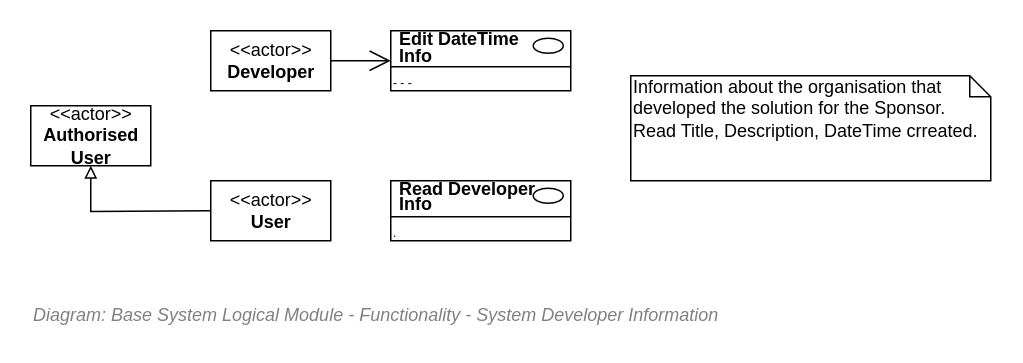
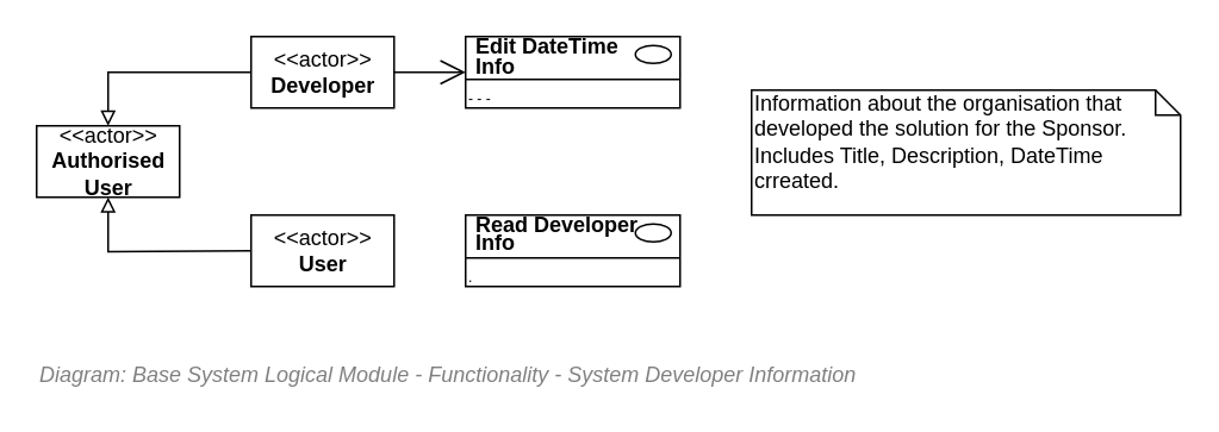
  <mxCell id="0" />
  <mxCell id="1" value="Diagram/Use Cases" parent="0" />
+ <mxCell id="2" style="edgeStyle=orthogonalEdgeStyle;rounded=0;orthogonalLoop=1;jettySize=auto;html=1;endArrow=block;endFill=0;" edge="1" parent="1" source="3" target="4"><mxGeometry relative="1" as="geometry" /></mxCell>
  <mxCell id="3" value="&amp;lt;&amp;lt;actor&amp;gt;&amp;gt;&lt;br&gt;&lt;b&gt;Developer&lt;br&gt;&lt;/b&gt;" style="text;html=1;align=center;verticalAlign=middle;dashed=0;fillColor=#ffffff;strokeColor=#000000;" vertex="1" parent="1"><mxGeometry x="140" y="20" width="80" height="40" as="geometry" /></mxCell>
  <mxCell id="4" value="&amp;lt;&amp;lt;actor&amp;gt;&amp;gt;&lt;br&gt;&lt;b&gt;Authorised&lt;br&gt;User&lt;br&gt;&lt;/b&gt;" style="text;html=1;align=center;verticalAlign=middle;dashed=0;fillColor=#ffffff;strokeColor=#000000;" vertex="1" parent="1"><mxGeometry x="20" y="70" width="80" height="40" as="geometry" /></mxCell>
  <mxCell id="5" value="" style="fontStyle=1;align=left;verticalAlign=top;childLayout=stackLayout;horizontal=1;horizontalStack=0;resizeParent=1;resizeParentMax=0;resizeLast=0;marginBottom=0;" vertex="1" parent="1"><mxGeometry x="260" y="20" width="120" height="40" as="geometry" /></mxCell>
  <mxCell id="6" value="&lt;p style=&quot;line-height: 0.9;&quot;&gt;Edit DateTime&lt;br&gt;Info&lt;/p&gt;" style="html=1;align=left;spacingLeft=4;verticalAlign=middle;strokeColor=none;fillColor=none;fontStyle=1;spacingTop=2;" vertex="1" parent="5"><mxGeometry width="120" height="20" as="geometry" /></mxCell>
  <mxCell id="7" value="" style="shape=ellipse;" vertex="1" parent="6"><mxGeometry x="1" width="20" height="10" relative="1" as="geometry"><mxPoint x="-25" y="5" as="offset" /></mxGeometry></mxCell>
  <mxCell id="8" value="" style="line;strokeWidth=1;fillColor=none;align=left;verticalAlign=middle;spacingTop=-1;spacingLeft=3;spacingRight=3;rotatable=0;labelPosition=right;points=[];portConstraint=eastwest;" vertex="1" parent="5"><mxGeometry y="20" width="120" height="8" as="geometry" /></mxCell>
  <mxCell id="9" value="- - -" style="html=1;align=left;spacingLeft=4;verticalAlign=top;strokeColor=none;fillColor=none;fontSize=8;spacing=-2;" vertex="1" parent="5"><mxGeometry y="28" width="120" height="12" as="geometry" /></mxCell>
  <mxCell id="10" value="" style="endArrow=open;endFill=1;endSize=12;html=1;strokeColor=#000000;fontSize=10;entryX=0;entryY=0.5;entryDx=0;entryDy=0;" edge="1" parent="1"><mxGeometry width="160" relative="1" as="geometry"><mxPoint x="220" y="40" as="sourcePoint" /><mxPoint x="260" y="40" as="targetPoint" /></mxGeometry></mxCell>
  <mxCell id="11" style="edgeStyle=orthogonalEdgeStyle;rounded=0;orthogonalLoop=1;jettySize=auto;html=1;endArrow=block;endFill=0;" edge="1" parent="1" target="4"><mxGeometry relative="1" as="geometry"><mxPoint x="140" y="140" as="sourcePoint" /><mxPoint x="100" y="140" as="targetPoint" /></mxGeometry></mxCell>
  <mxCell id="12" value="&amp;lt;&amp;lt;actor&amp;gt;&amp;gt;&lt;br&gt;&lt;b&gt;User&lt;br&gt;&lt;/b&gt;" style="text;html=1;align=center;verticalAlign=middle;dashed=0;fillColor=#ffffff;strokeColor=#000000;" vertex="1" parent="1"><mxGeometry x="140" y="120" width="80" height="40" as="geometry" /></mxCell>
  <mxCell id="13" value="" style="fontStyle=1;align=left;verticalAlign=top;childLayout=stackLayout;horizontal=1;horizontalStack=0;resizeParent=1;resizeParentMax=0;resizeLast=0;marginBottom=0;" vertex="1" parent="1"><mxGeometry x="260" y="120" width="120" height="40" as="geometry" /></mxCell>
  <mxCell id="14" value="&lt;p style=&quot;line-height: 0.8;&quot;&gt;Read Developer&lt;br&gt;Info&lt;/p&gt;" style="html=1;align=left;spacingLeft=4;verticalAlign=middle;strokeColor=none;fillColor=none;fontStyle=1;spacingTop=2;" vertex="1" parent="13"><mxGeometry width="120" height="20" as="geometry" /></mxCell>
  <mxCell id="15" value="" style="shape=ellipse;" vertex="1" parent="14"><mxGeometry x="1" width="20" height="10" relative="1" as="geometry"><mxPoint x="-25" y="5" as="offset" /></mxGeometry></mxCell>
  <mxCell id="16" value="" style="line;strokeWidth=1;fillColor=none;align=left;verticalAlign=middle;spacingTop=-1;spacingLeft=3;spacingRight=3;rotatable=0;labelPosition=right;points=[];portConstraint=eastwest;" vertex="1" parent="13"><mxGeometry y="20" width="120" height="8" as="geometry" /></mxCell>
  <mxCell id="17" value="." style="html=1;align=left;spacingLeft=4;verticalAlign=top;strokeColor=none;fillColor=none;fontSize=8;spacing=-2;" vertex="1" parent="13"><mxGeometry y="28" width="120" height="12" as="geometry" /></mxCell>
  <mxCell id="18" value="Notes" parent="0" />
- <mxCell id="19" value="Information about the organisation that developed the solution for the Sponsor.&amp;nbsp;&lt;br&gt;Read Title, Description, DateTime crreated." style="shape=note;whiteSpace=wrap;html=1;size=14;verticalAlign=top;align=left;spacingTop=-6;strokeWidth=1;fillColor=none;fontSize=12;" parent="18" vertex="1"><mxGeometry x="420" y="50" width="240" height="70" as="geometry" /></mxCell>
+ <mxCell id="19" value="Information about the organisation that developed the solution for the Sponsor.&amp;nbsp;&lt;br&gt;Includes Title, Description, DateTime crreated." style="shape=note;whiteSpace=wrap;html=1;size=14;verticalAlign=top;align=left;spacingTop=-6;strokeWidth=1;fillColor=none;fontSize=12;" parent="18" vertex="1"><mxGeometry x="420" y="50" width="240" height="70" as="geometry" /></mxCell>
  <mxCell id="20" value="Title/Diagram" parent="0" />
  <mxCell id="21" value="&lt;font style=&quot;font-size: 12px&quot;&gt;Diagram: Base System Logical Module -&amp;nbsp;Functionality -&amp;nbsp;System Developer Information&lt;/font&gt;" style="text;strokeColor=none;fillColor=none;html=1;fontSize=12;fontStyle=2;verticalAlign=middle;align=left;shadow=0;glass=0;comic=0;opacity=30;fontColor=#808080;" parent="20" vertex="1"><mxGeometry x="20" y="200" width="520" height="20" as="geometry" /></mxCell>
  <mxCell id="22" value="About" parent="0" />
  <mxCell id="23" value="" style="shape=image;html=1;verticalAlign=top;verticalLabelPosition=bottom;labelBackgroundColor=#ffffff;imageAspect=0;aspect=fixed;image=https://cdn1.iconfinder.com/data/icons/hawcons/32/699014-icon-28-information-128.png;shadow=0;dashed=0;fontFamily=Helvetica;fontSize=12;fontColor=#000000;align=center;strokeColor=#000000;fillColor=#505050;dashPattern=1 1;" parent="22" vertex="1"><mxGeometry x="560" y="200" width="20" height="20" as="geometry" /></mxCell>
